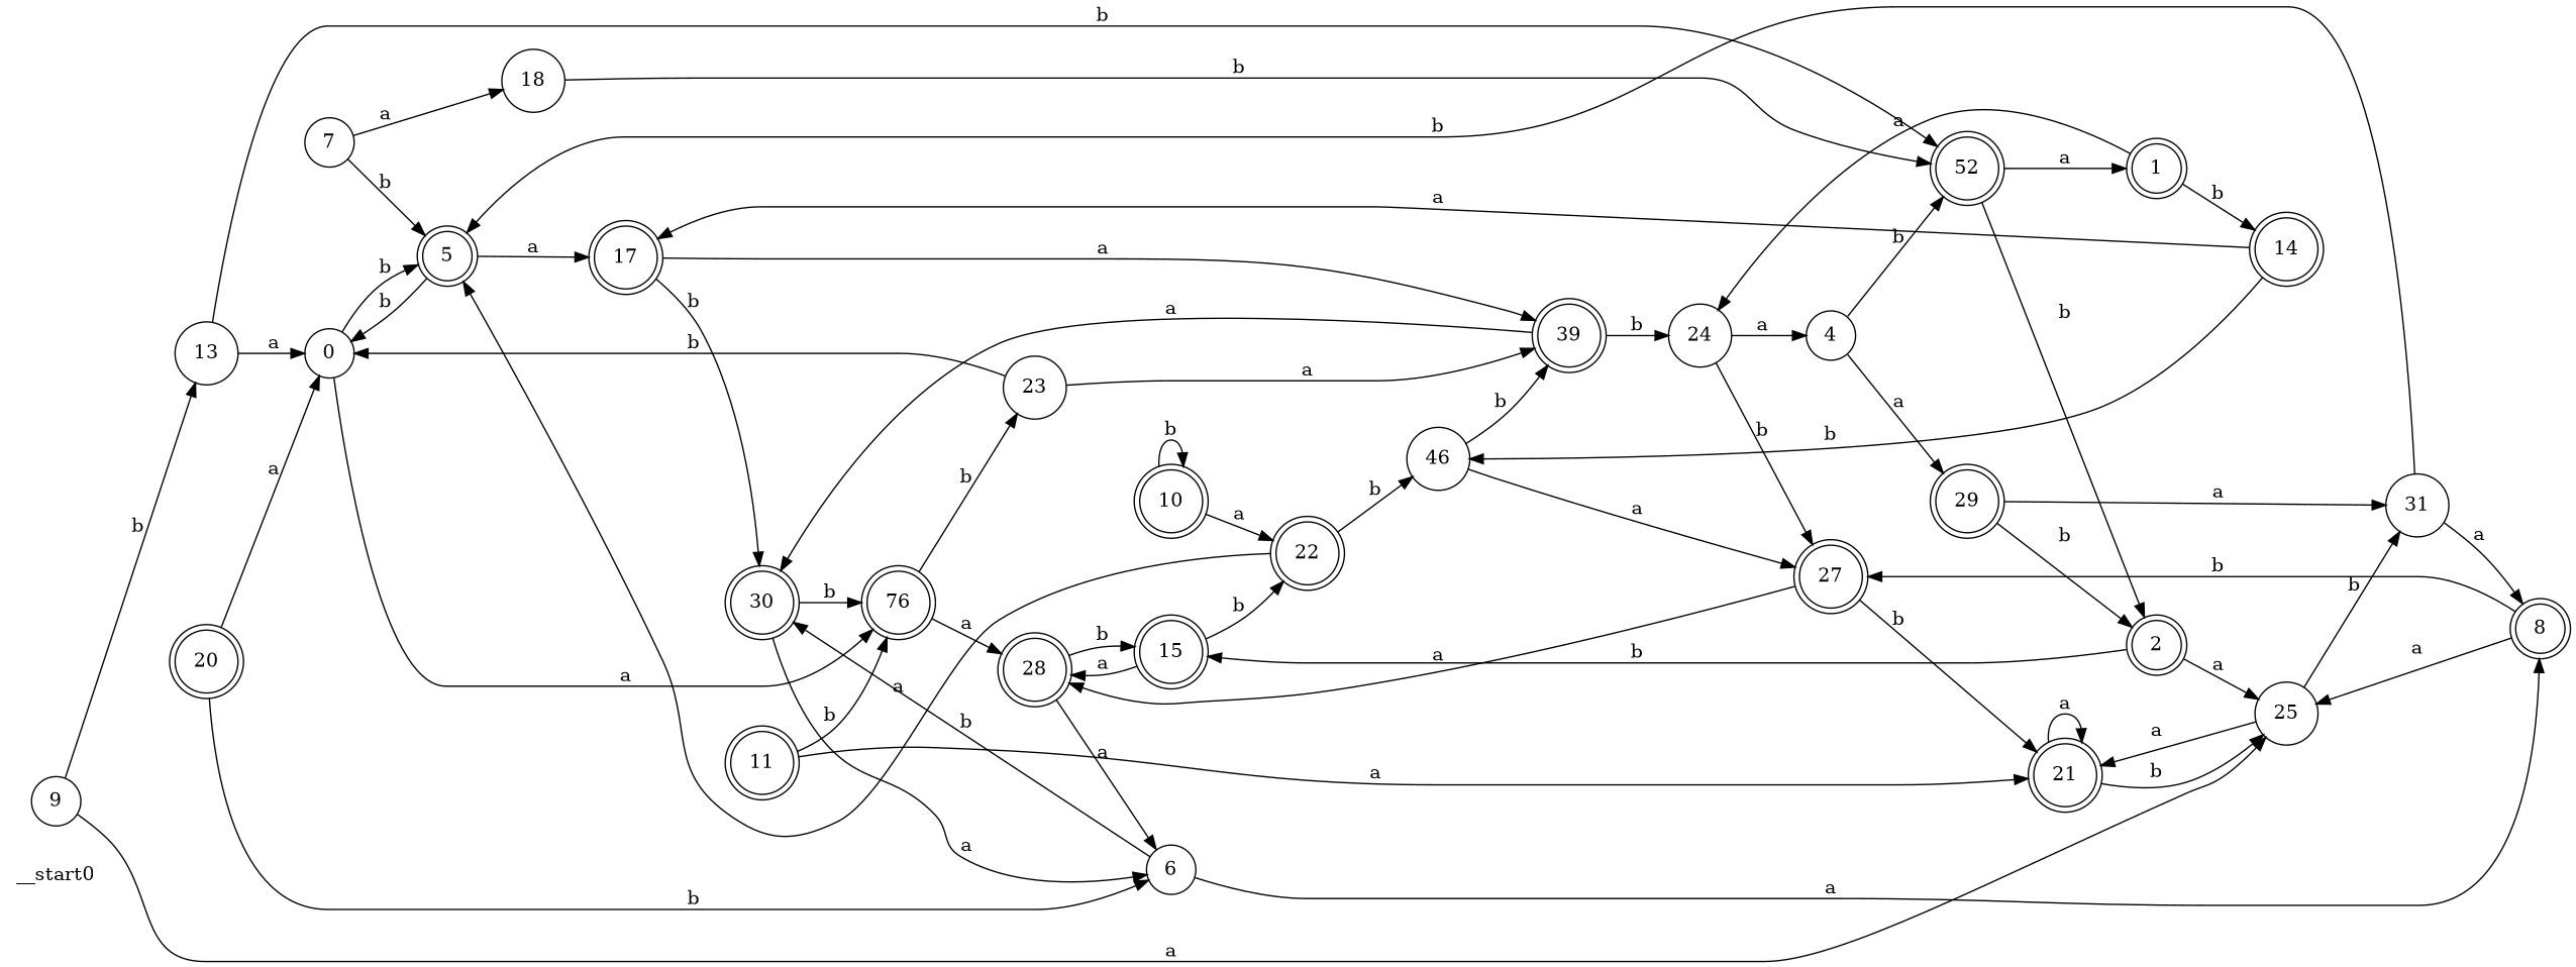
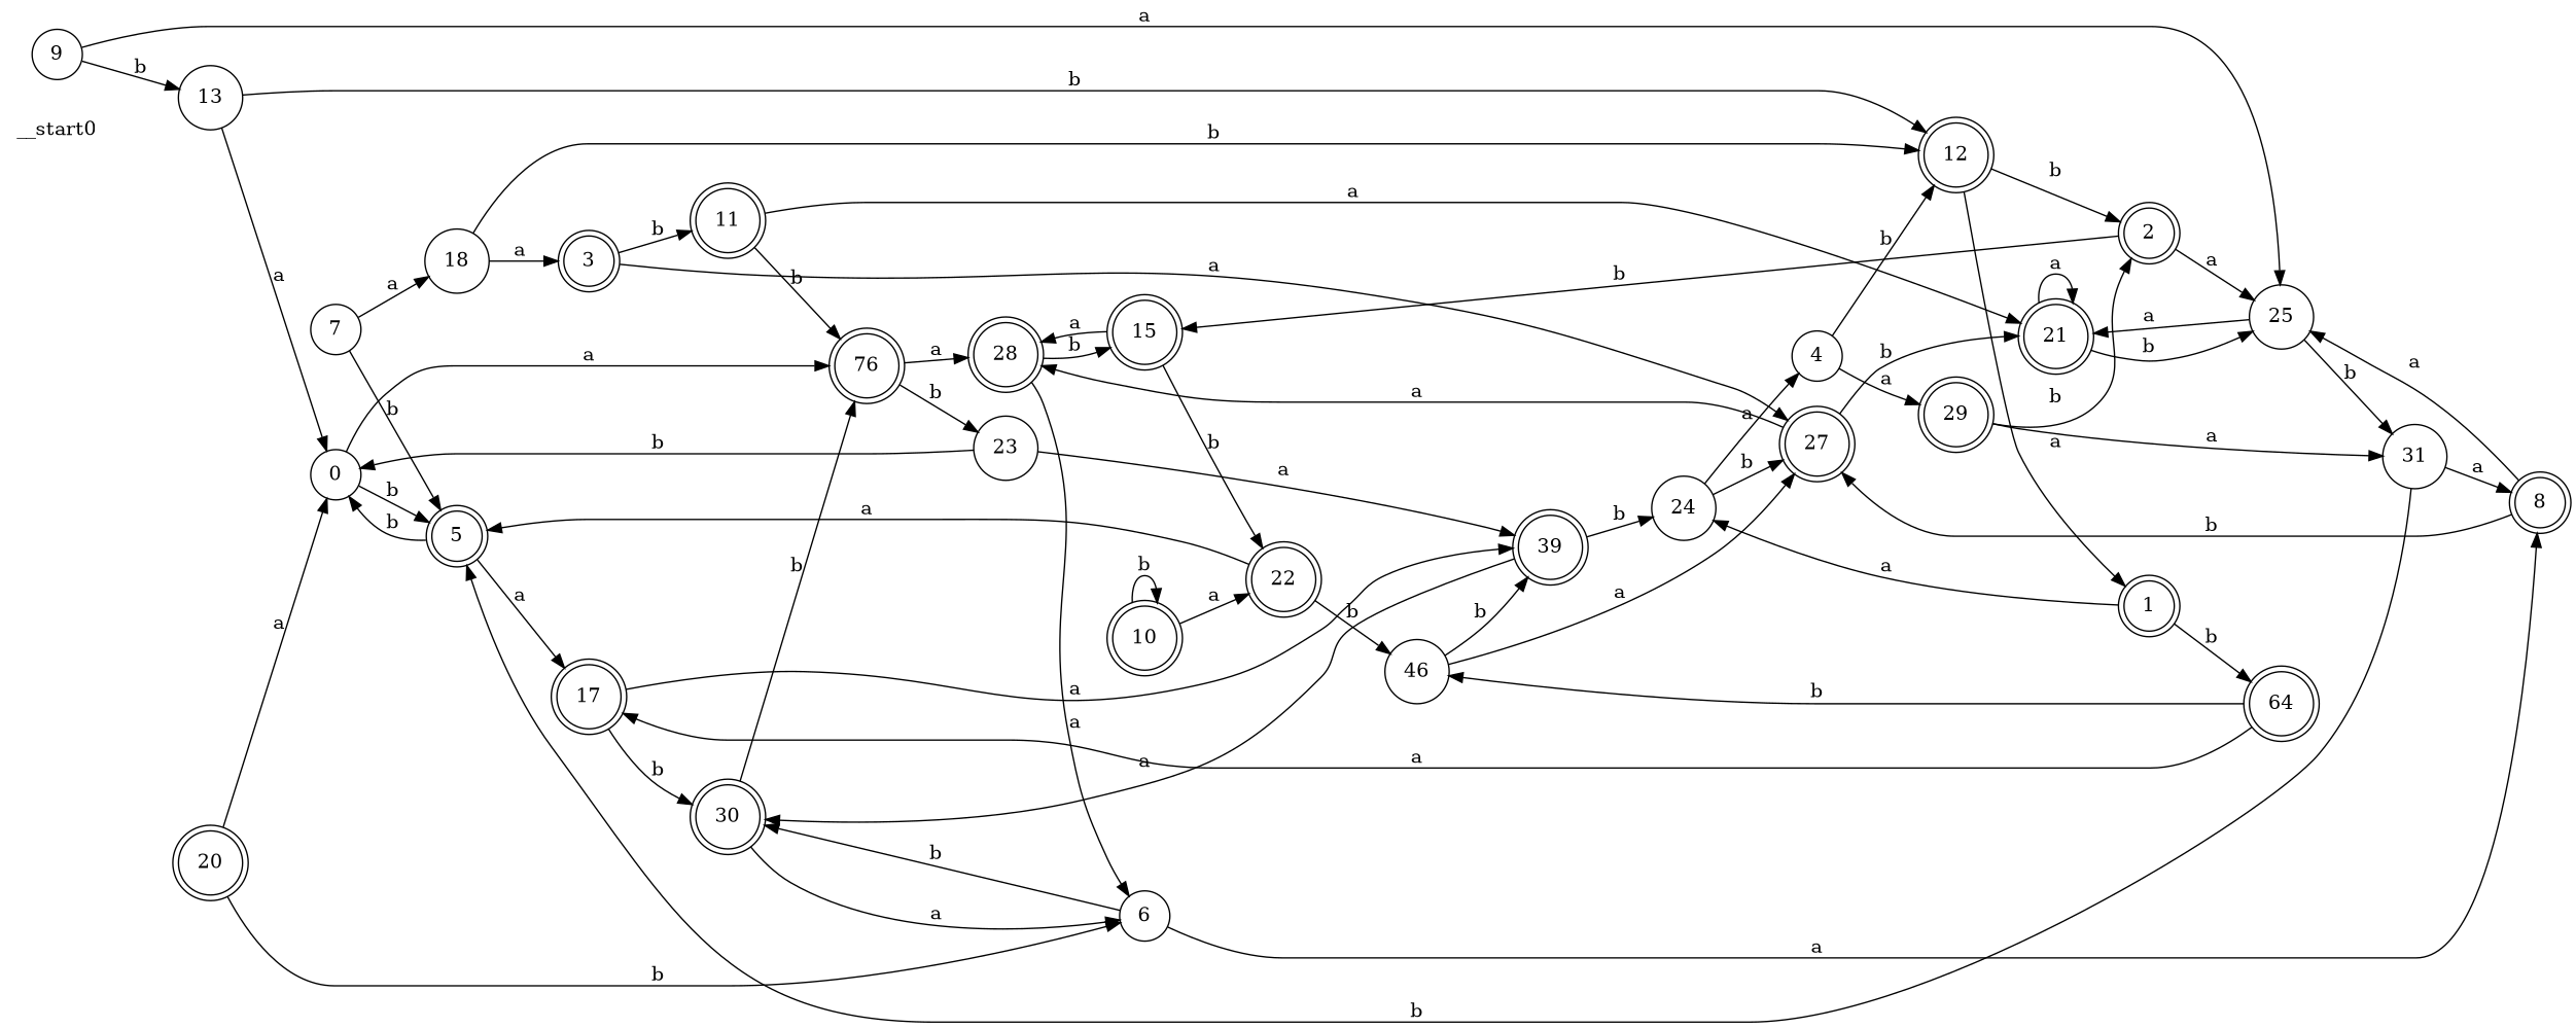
  digraph {
    rankdir=LR
    node [shape=doublecircle color=black fillcolor=white style="rounded,filled"]
    __start0 [shape=none color="" fillcolor="" style=""]
    n2 [label=0 shape=circle style=filled]
    n3 [label=5]
    n4 [label=76]
    n5 [label=17]
    n6 [label=28]
    n7 [label=23 shape=circle style=filled]
    n8 [label=1]
-   n9 [label=14]
+   n9 [label=64]
    n10 [label=24 shape=circle style=filled]
    n11 [label=46 shape=circle style=filled]
    n12 [label=27]
    n13 [label=4 shape=circle style=filled]
    n14 [label=2]
    n15 [label=15]
    n16 [label=25 shape=circle style=filled]
    n17 [label=22]
    n18 [label=21]
    n19 [label=31 shape=circle style=filled]
+   n20 [label=3]
    n21 [label=11]
-   n22 [label=52]
+   n22 [label=12]
    n23 [label=29]
    n24 [label=30]
    n25 [label=39]
    n26 [label=6 shape=circle style=filled]
    n27 [label=8]
    n28 [label=7 shape=circle style=filled]
    n29 [label=18 shape=circle style=filled]
    n30 [label=9 shape=circle style=filled]
    n31 [label=13 shape=circle style=filled]
    n32 [label=10]
    n33 [label=20]
    n2 -> n3 [label=b]
    n2 -> n4 [label=a]
    n3 -> n2 [label=b]
    n3 -> n5 [label=a]
    n4 -> n6 [label=a]
    n4 -> n7 [label=b]
    n5 -> n24 [label=b]
    n5 -> n25 [label=a]
    n6 -> n15 [label=b]
    n6 -> n26 [label=a]
    n7 -> n2 [label=b]
    n7 -> n25 [label=a]
    n8 -> n9 [label=b]
    n8 -> n10 [label=a]
    n9 -> n5 [label=a]
    n9 -> n11 [label=b]
    n10 -> n12 [label=b]
    n10 -> n13 [label=a]
    n11 -> n12 [label=a]
    n11 -> n25 [label=b]
    n12 -> n6 [label=a]
    n12 -> n18 [label=b]
    n13 -> n22 [label=b]
    n13 -> n23 [label=a]
    n14 -> n15 [label=b]
    n14 -> n16 [label=a]
    n15 -> n6 [label=a]
    n15 -> n17 [label=b]
    n16 -> n18 [label=a]
    n16 -> n19 [label=b]
    n17 -> n3 [label=a]
    n17 -> n11 [label=b]
    n18 -> n16 [label=b]
    n18 -> n18 [label=a]
    n19 -> n3 [label=b]
    n19 -> n27 [label=a]
+   n20 -> n12 [label=a]
+   n20 -> n21 [label=b]
    n21 -> n4 [label=b]
    n21 -> n18 [label=a]
    n22 -> n8 [label=a]
    n22 -> n14 [label=b]
    n23 -> n14 [label=b]
    n23 -> n19 [label=a]
    n24 -> n4 [label=b]
    n24 -> n26 [label=a]
    n25 -> n10 [label=b]
    n25 -> n24 [label=a]
    n26 -> n24 [label=b]
    n26 -> n27 [label=a]
    n27 -> n12 [label=b]
    n27 -> n16 [label=a]
    n28 -> n3 [label=b]
    n28 -> n29 [label=a]
+   n29 -> n20 [label=a]
    n29 -> n22 [label=b]
    n30 -> n16 [label=a]
    n30 -> n31 [label=b]
    n31 -> n2 [label=a]
    n31 -> n22 [label=b]
    n32 -> n17 [label=a]
    n32 -> n32 [label=b]
    n33 -> n2 [label=a]
    n33 -> n26 [label=b]
  }
